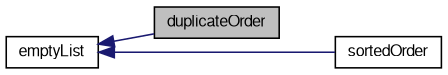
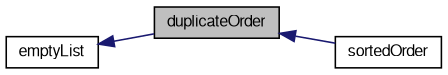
  digraph {
    rankdir=LR
    node [color=black fontname=FreeSans fontsize=10 shape=record]
    edge [color=midnightblue dir=back fontname=FreeSans fontsize=10 labelfontname=FreeSans labelfontsize=10 style=solid]
    n1 [fillcolor=grey75 fontcolor=black height=0.2 label=duplicateOrder style=filled width=0.4]
    n2 [height=0.2 label=sortedOrder width=0.4]
    n3 [height=0.2 label=emptyList width=0.4]
-   n3 -> n2
+   n1 -> n2
    n3 -> n1
  }
